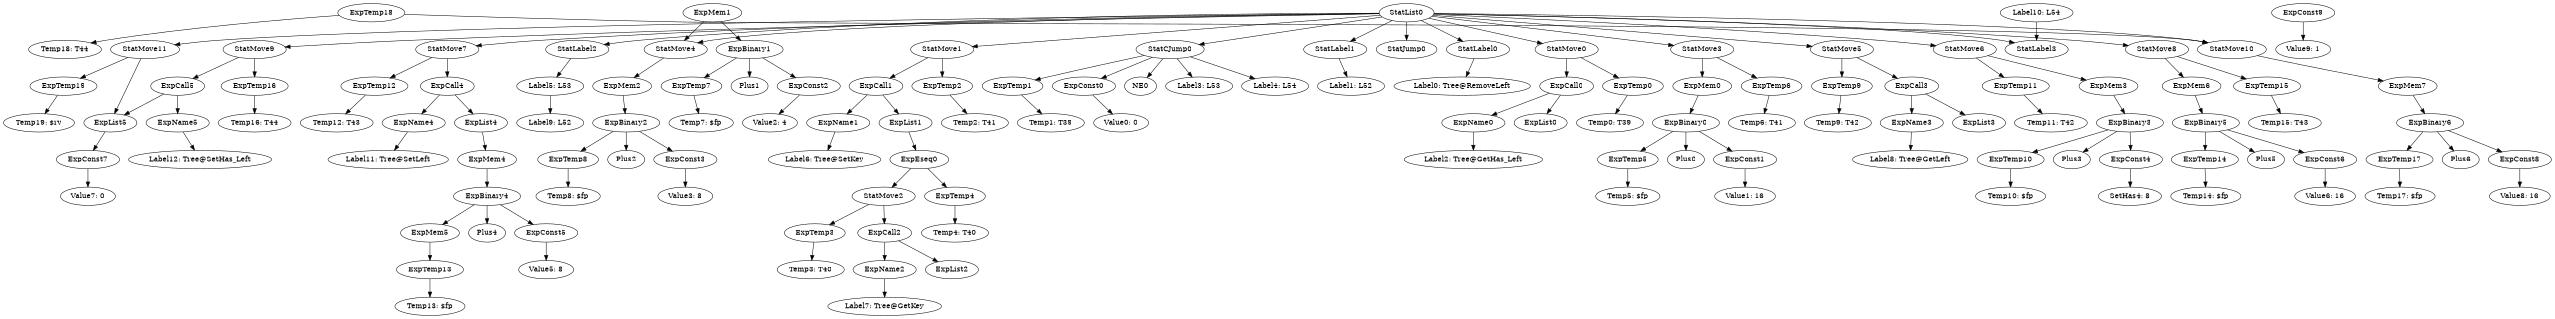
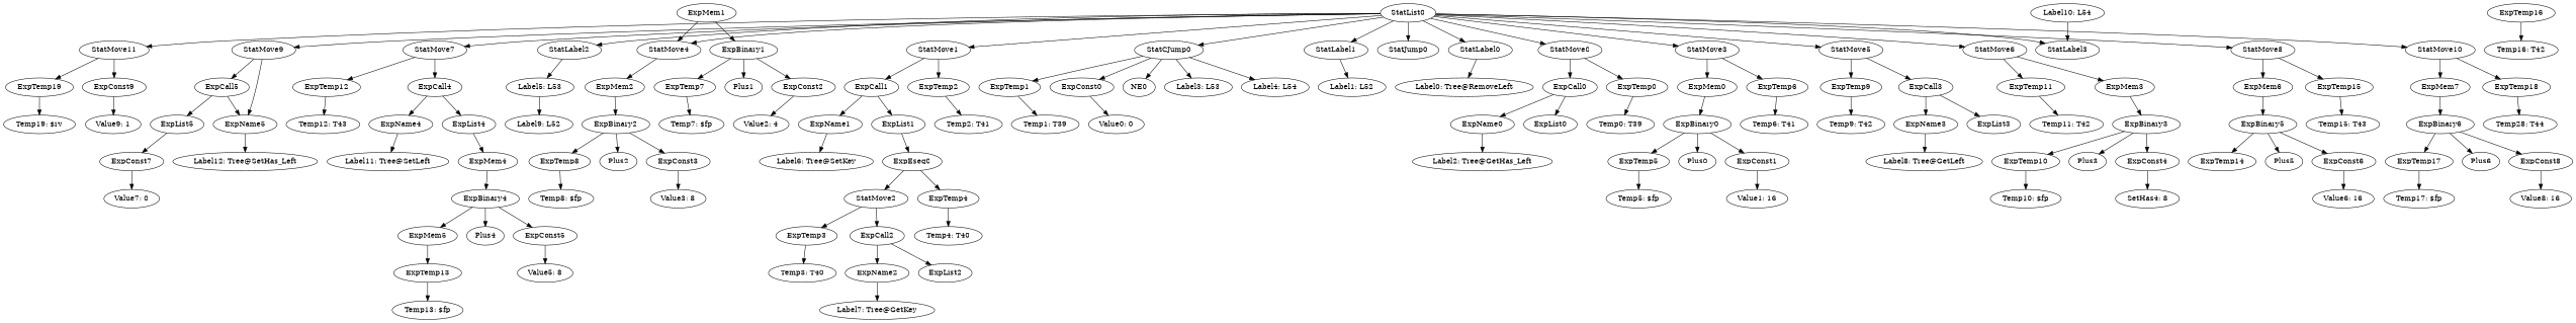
  digraph {
    ordering=out
    ExpMem7
    ExpBinary6
    ExpTemp17
    Plus6
    ExpConst8
    "Temp17: $fp"
    "Value8: 16"
    StatMove11
    ExpTemp19
    ExpConst9
    "Temp19: $rv"
    "Value9: 1"
    ExpList5
    ExpConst7
    "Value7: 0"
    ExpCall5
    ExpName5
    "Label12: Tree@SetHas_Left"
    StatMove9
    ExpTemp16
-   "Temp16: T44"
+   "Temp16: T44" [label="Temp16: T42"]
    ExpMem6
    ExpBinary5
    ExpTemp14
    Plus5
    ExpConst6
-   "Temp14: $fp"
    "Value6: 16"
    ExpTemp13
    "Temp13: $fp"
    ExpMem4
    ExpBinary4
    ExpMem5
    Plus4
    ExpConst5
    "Value5: 8"
    ExpName4
    "Label11: Tree@SetLeft"
    StatMove7
    ExpTemp12
    ExpCall4
    "Temp12: T43"
    ExpList4
    ExpTemp11
    "Temp11: T42"
    ExpEseq0
    StatMove2
    ExpTemp4
    ExpTemp3
    ExpCall2
    "Temp4: T40"
    "Temp3: T40"
    ExpName2
    ExpList2
    ExpCall1
    ExpName1
    ExpList1
    "Label6: Tree@SetKey"
    "Label7: Tree@GetKey"
    ExpTemp1
    "Temp1: T39"
    ExpTemp5
    "Temp5: $fp"
    ExpTemp2
    "Temp2: T41"
    ExpTemp10
    "Temp10: $fp"
    StatLabel2
    "Label5: L53"
    "Label9: L52"
    ExpConst0
    "Value0: 0"
    ExpMem0
    ExpBinary0
    Plus0
    ExpConst1
    "Value1: 16"
    StatMove4
    ExpMem2
    ExpMem1
    ExpBinary1
    ExpBinary2
    ExpTemp7
    Plus1
    ExpConst2
    ExpTemp8
    Plus2
    ExpConst3
    ExpTemp15
    "Temp15: T43"
    StatMove1
    StatCJump0
    NE0
    "Label3: L53"
    "Label4: L54"
    ExpTemp18
-   "Temp18: T44"
+   "Temp18: T44" [label="Temp28: T44"]
    "Temp8: $fp"
    StatLabel1
    "Label1: L52"
    ExpCall0
    ExpName0
    ExpList0
    "Label2: Tree@GetHas_Left"
    "Value3: 8"
    StatList0
    StatJump0
    StatLabel0
    StatMove0
    StatMove3
    StatMove5
    StatMove6
    StatLabel3
    StatMove8
    StatMove10
    "Label0: Tree@RemoveLeft"
    ExpTemp0
    ExpTemp6
    ExpTemp9
    ExpCall3
    ExpMem3
    "Temp0: T39"
    "Temp6: T41"
    "Temp9: T42"
    ExpName3
    ExpList3
    ExpBinary3
    "Label10: L54"
    "Temp7: $fp"
    "Label8: Tree@GetLeft"
    Plus3
    ExpConst4
    "Value2: 4"
    n134 [label="SetHas4: 8"]
    ExpMem7 -> ExpBinary6
    ExpBinary6 -> ExpTemp17
    ExpBinary6 -> Plus6
    ExpBinary6 -> ExpConst8
    ExpTemp17 -> "Temp17: $fp"
    ExpConst8 -> "Value8: 16"
    StatMove11 -> ExpTemp19
-   StatMove11 -> ExpList5
+   StatMove11 -> ExpConst9
    ExpTemp19 -> "Temp19: $rv"
    ExpConst9 -> "Value9: 1"
    ExpList5 -> ExpConst7
    ExpConst7 -> "Value7: 0"
    ExpCall5 -> ExpList5
    ExpCall5 -> ExpName5
    ExpName5 -> "Label12: Tree@SetHas_Left"
    StatMove9 -> ExpCall5
-   StatMove9 -> ExpTemp16
+   StatMove9 -> ExpName5
    ExpTemp16 -> "Temp16: T44"
    ExpMem6 -> ExpBinary5
    ExpBinary5 -> ExpTemp14
    ExpBinary5 -> Plus5
    ExpBinary5 -> ExpConst6
-   ExpTemp14 -> "Temp14: $fp"
    ExpConst6 -> "Value6: 16"
    ExpTemp13 -> "Temp13: $fp"
    ExpMem4 -> ExpBinary4
    ExpBinary4 -> ExpMem5
    ExpBinary4 -> Plus4
    ExpBinary4 -> ExpConst5
    ExpMem5 -> ExpTemp13
    ExpConst5 -> "Value5: 8"
    ExpName4 -> "Label11: Tree@SetLeft"
    StatMove7 -> ExpTemp12
    StatMove7 -> ExpCall4
    ExpTemp12 -> "Temp12: T43"
    ExpCall4 -> ExpName4
    ExpCall4 -> ExpList4
    ExpList4 -> ExpMem4
    ExpTemp11 -> "Temp11: T42"
    ExpEseq0 -> StatMove2
    ExpEseq0 -> ExpTemp4
    StatMove2 -> ExpTemp3
    StatMove2 -> ExpCall2
    ExpTemp4 -> "Temp4: T40"
    ExpTemp3 -> "Temp3: T40"
    ExpCall2 -> ExpName2
    ExpCall2 -> ExpList2
    ExpName2 -> "Label7: Tree@GetKey"
    ExpCall1 -> ExpName1
    ExpCall1 -> ExpList1
    ExpName1 -> "Label6: Tree@SetKey"
    ExpList1 -> ExpEseq0
    ExpTemp1 -> "Temp1: T39"
    ExpTemp5 -> "Temp5: $fp"
    ExpTemp2 -> "Temp2: T41"
    ExpTemp10 -> "Temp10: $fp"
    StatLabel2 -> "Label5: L53"
    "Label5: L53" -> "Label9: L52"
    ExpConst0 -> "Value0: 0"
    ExpMem0 -> ExpBinary0
    ExpBinary0 -> ExpTemp5
    ExpBinary0 -> Plus0
    ExpBinary0 -> ExpConst1
    ExpConst1 -> "Value1: 16"
    StatMove4 -> ExpMem2
    ExpMem2 -> ExpBinary2
    ExpMem1 -> StatMove4
    ExpMem1 -> ExpBinary1
    ExpBinary1 -> ExpTemp7
    ExpBinary1 -> Plus1
    ExpBinary1 -> ExpConst2
    ExpBinary2 -> ExpTemp8
    ExpBinary2 -> Plus2
    ExpBinary2 -> ExpConst3
    ExpTemp7 -> "Temp7: $fp"
    ExpConst2 -> "Value2: 4"
    ExpTemp8 -> "Temp8: $fp"
    ExpConst3 -> "Value3: 8"
    ExpTemp15 -> "Temp15: T43"
    StatMove1 -> ExpCall1
    StatMove1 -> ExpTemp2
    StatCJump0 -> ExpTemp1
    StatCJump0 -> ExpConst0
    StatCJump0 -> NE0
    StatCJump0 -> "Label3: L53"
    StatCJump0 -> "Label4: L54"
    ExpTemp18 -> "Temp18: T44"
    StatLabel1 -> "Label1: L52"
    ExpCall0 -> ExpName0
    ExpCall0 -> ExpList0
    ExpName0 -> "Label2: Tree@GetHas_Left"
    StatList0 -> StatMove11
    StatList0 -> StatMove9
    StatList0 -> StatMove7
    StatList0 -> StatLabel2
    StatList0 -> StatMove4
    StatList0 -> StatMove1
    StatList0 -> StatCJump0
    StatList0 -> StatLabel1
    StatList0 -> StatJump0
    StatList0 -> StatLabel0
    StatList0 -> StatMove0
    StatList0 -> StatMove3
    StatList0 -> StatMove5
    StatList0 -> StatMove6
    StatList0 -> StatLabel3
    StatList0 -> StatMove8
    StatList0 -> StatMove10
    StatLabel0 -> "Label0: Tree@RemoveLeft"
    StatMove0 -> ExpCall0
    StatMove0 -> ExpTemp0
    StatMove3 -> ExpMem0
    StatMove3 -> ExpTemp6
    StatMove5 -> ExpTemp9
    StatMove5 -> ExpCall3
    StatMove6 -> ExpTemp11
    StatMove6 -> ExpMem3
    StatMove8 -> ExpMem6
    StatMove8 -> ExpTemp15
    StatMove10 -> ExpMem7
-   ExpTemp18 -> StatMove10
+   StatMove10 -> ExpTemp18
    ExpTemp0 -> "Temp0: T39"
    ExpTemp6 -> "Temp6: T41"
    ExpTemp9 -> "Temp9: T42"
    ExpCall3 -> ExpName3
    ExpCall3 -> ExpList3
    ExpMem3 -> ExpBinary3
    ExpName3 -> "Label8: Tree@GetLeft"
    ExpBinary3 -> ExpTemp10
    ExpBinary3 -> Plus3
    ExpBinary3 -> ExpConst4
    "Label10: L54" -> StatLabel3
    ExpConst4 -> n134
  }
